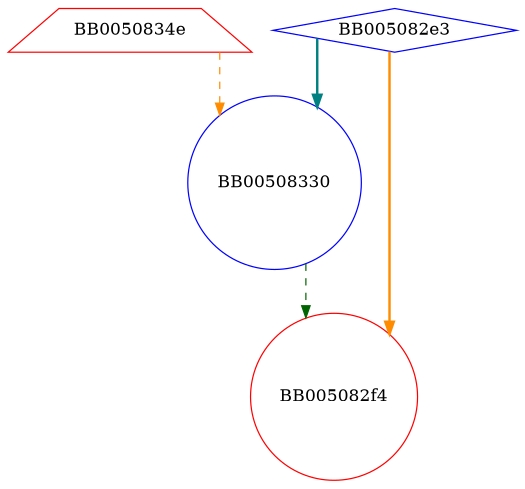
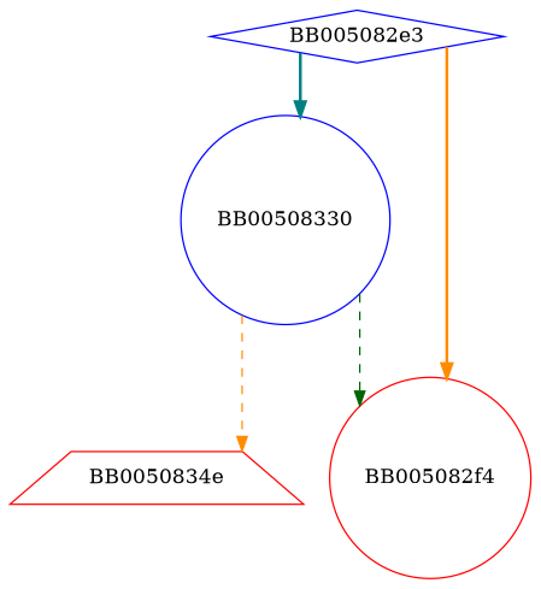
  digraph {
    splines=ortho
    node [color=red shape=circle]
    edge [color=darkorange style=bold]
    BB0050834e [shape=trapezium]
    BB005082e3 [color=blue shape=diamond]
    BB00508330 [color=blue]
    BB005082f4
    BB005082e3 -> BB00508330 [color=teal]
    BB005082e3 -> BB005082f4
-   BB0050834e -> BB00508330 [style=dashed]
+   BB00508330 -> BB0050834e [style=dashed]
    BB00508330 -> BB005082f4 [color=darkgreen style=dashed]
  }
